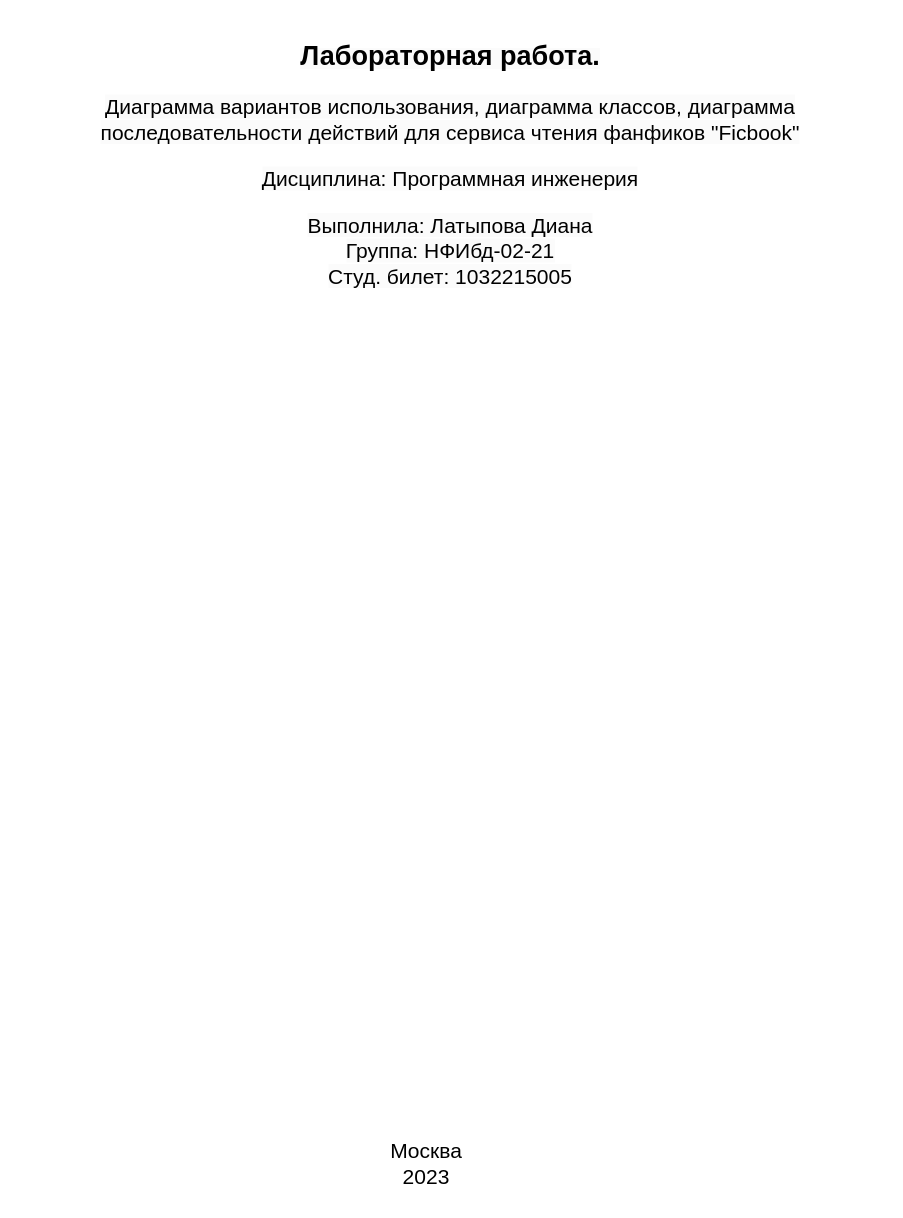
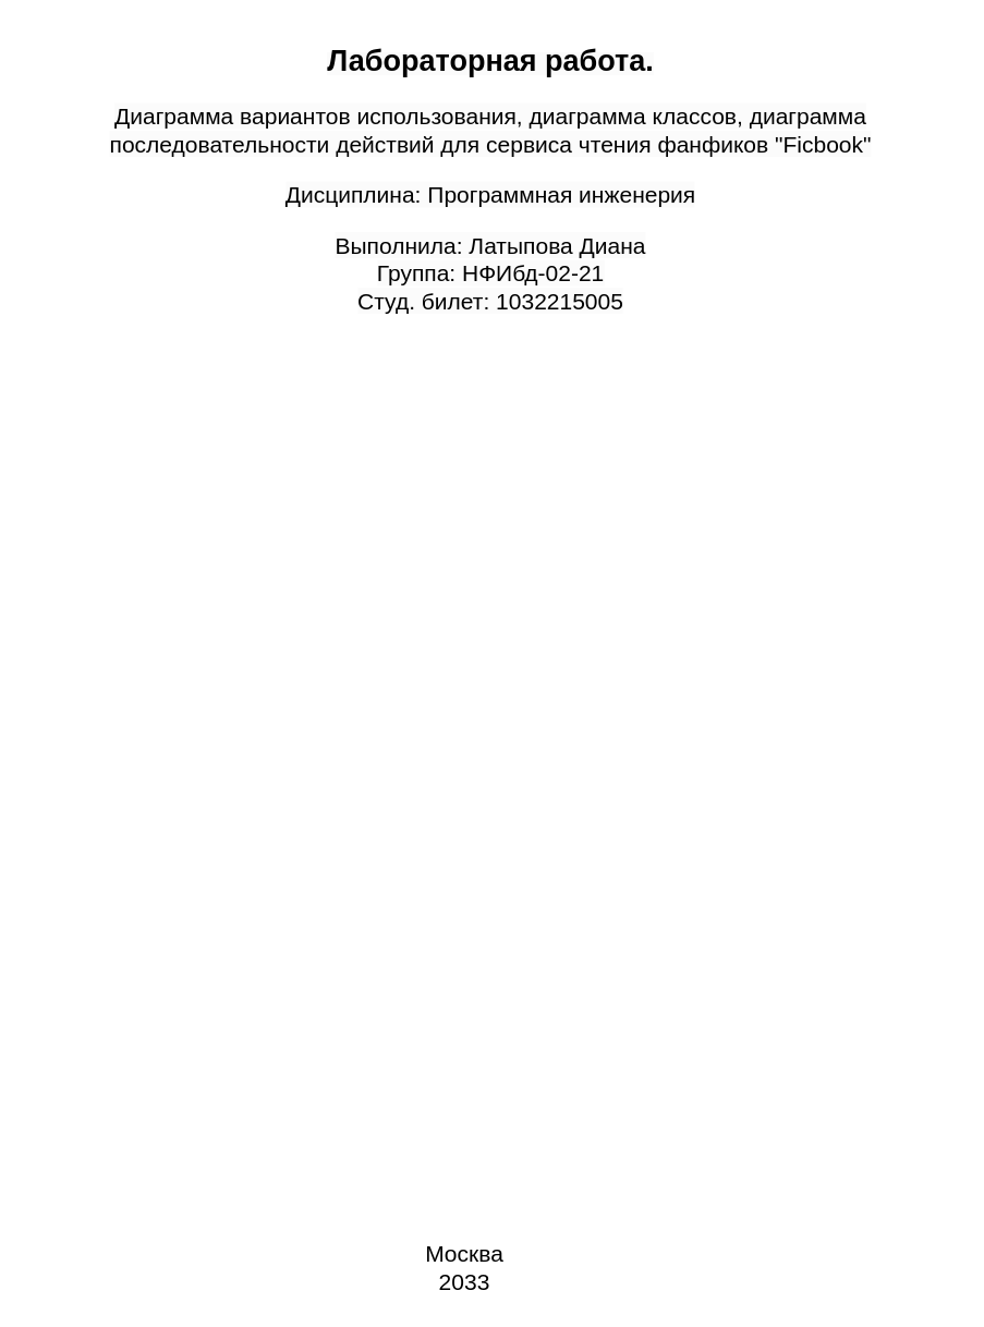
  <mxCell id="0" />
  <mxCell id="1" parent="0" />
  <mxCell id="2" value="&lt;b style=&quot;border-color: var(--border-color); color: rgb(0, 0, 0); font-family: Helvetica; font-size: 12px; font-style: normal; font-variant-ligatures: normal; font-variant-caps: normal; letter-spacing: normal; orphans: 2; text-indent: 0px; text-transform: none; widows: 2; word-spacing: 0px; -webkit-text-stroke-width: 0px; background-color: rgb(251, 251, 251); text-decoration-thickness: initial; text-decoration-style: initial; text-decoration-color: initial;&quot;&gt;&lt;font style=&quot;border-color: var(--border-color); font-size: 18px;&quot;&gt;Лабораторная работа.&lt;/font&gt;&lt;/b&gt;&lt;br style=&quot;border-color: var(--border-color); color: rgb(0, 0, 0); font-family: Helvetica; font-size: 12px; font-style: normal; font-variant-ligatures: normal; font-variant-caps: normal; font-weight: 400; letter-spacing: normal; orphans: 2; text-indent: 0px; text-transform: none; widows: 2; word-spacing: 0px; -webkit-text-stroke-width: 0px; background-color: rgb(251, 251, 251); text-decoration-thickness: initial; text-decoration-style: initial; text-decoration-color: initial;&quot;&gt;&lt;br style=&quot;border-color: var(--border-color); color: rgb(0, 0, 0); font-family: Helvetica; font-size: 12px; font-style: normal; font-variant-ligatures: normal; font-variant-caps: normal; font-weight: 400; letter-spacing: normal; orphans: 2; text-indent: 0px; text-transform: none; widows: 2; word-spacing: 0px; -webkit-text-stroke-width: 0px; background-color: rgb(251, 251, 251); text-decoration-thickness: initial; text-decoration-style: initial; text-decoration-color: initial;&quot;&gt;&lt;span style=&quot;border-color: var(--border-color); color: rgb(0, 0, 0); font-family: Helvetica; font-style: normal; font-variant-ligatures: normal; font-variant-caps: normal; font-weight: 400; letter-spacing: normal; orphans: 2; text-indent: 0px; text-transform: none; widows: 2; word-spacing: 0px; -webkit-text-stroke-width: 0px; background-color: rgb(251, 251, 251); text-decoration-thickness: initial; text-decoration-style: initial; text-decoration-color: initial; font-size: 14px;&quot;&gt;Диаграмма вариантов использования, диаграмма классов, диаграмма последовательности действий для сервиса чтения фанфиков &quot;Ficbook&quot;&lt;br&gt;&lt;/span&gt;&lt;br style=&quot;border-color: var(--border-color); color: rgb(0, 0, 0); font-family: Helvetica; font-size: 12px; font-style: normal; font-variant-ligatures: normal; font-variant-caps: normal; font-weight: 400; letter-spacing: normal; orphans: 2; text-indent: 0px; text-transform: none; widows: 2; word-spacing: 0px; -webkit-text-stroke-width: 0px; background-color: rgb(251, 251, 251); text-decoration-thickness: initial; text-decoration-style: initial; text-decoration-color: initial;&quot;&gt;&lt;span style=&quot;border-color: var(--border-color); color: rgb(0, 0, 0); font-family: Helvetica; font-style: normal; font-variant-ligatures: normal; font-variant-caps: normal; font-weight: 400; letter-spacing: normal; orphans: 2; text-indent: 0px; text-transform: none; widows: 2; word-spacing: 0px; -webkit-text-stroke-width: 0px; background-color: rgb(251, 251, 251); text-decoration-thickness: initial; text-decoration-style: initial; text-decoration-color: initial; font-size: 14px;&quot;&gt;Дисциплина: Программная инженерия&lt;/span&gt;&lt;br style=&quot;border-color: var(--border-color); color: rgb(0, 0, 0); font-family: Helvetica; font-size: 12px; font-style: normal; font-variant-ligatures: normal; font-variant-caps: normal; font-weight: 400; letter-spacing: normal; orphans: 2; text-indent: 0px; text-transform: none; widows: 2; word-spacing: 0px; -webkit-text-stroke-width: 0px; background-color: rgb(251, 251, 251); text-decoration-thickness: initial; text-decoration-style: initial; text-decoration-color: initial;&quot;&gt;&lt;br style=&quot;border-color: var(--border-color); color: rgb(0, 0, 0); font-family: Helvetica; font-size: 12px; font-style: normal; font-variant-ligatures: normal; font-variant-caps: normal; font-weight: 400; letter-spacing: normal; orphans: 2; text-indent: 0px; text-transform: none; widows: 2; word-spacing: 0px; -webkit-text-stroke-width: 0px; background-color: rgb(251, 251, 251); text-decoration-thickness: initial; text-decoration-style: initial; text-decoration-color: initial;&quot;&gt;&lt;span style=&quot;border-color: var(--border-color); color: rgb(0, 0, 0); font-family: Helvetica; font-style: normal; font-variant-ligatures: normal; font-variant-caps: normal; font-weight: 400; letter-spacing: normal; orphans: 2; text-indent: 0px; text-transform: none; widows: 2; word-spacing: 0px; -webkit-text-stroke-width: 0px; background-color: rgb(251, 251, 251); text-decoration-thickness: initial; text-decoration-style: initial; text-decoration-color: initial; font-size: 14px;&quot;&gt;Выполнила: Латыпова Диана&lt;/span&gt;&lt;br style=&quot;border-color: var(--border-color); color: rgb(0, 0, 0); font-family: Helvetica; font-size: 12px; font-style: normal; font-variant-ligatures: normal; font-variant-caps: normal; font-weight: 400; letter-spacing: normal; orphans: 2; text-indent: 0px; text-transform: none; widows: 2; word-spacing: 0px; -webkit-text-stroke-width: 0px; background-color: rgb(251, 251, 251); text-decoration-thickness: initial; text-decoration-style: initial; text-decoration-color: initial;&quot;&gt;&lt;span style=&quot;border-color: var(--border-color); color: rgb(0, 0, 0); font-family: Helvetica; font-style: normal; font-variant-ligatures: normal; font-variant-caps: normal; font-weight: 400; letter-spacing: normal; orphans: 2; text-indent: 0px; text-transform: none; widows: 2; word-spacing: 0px; -webkit-text-stroke-width: 0px; background-color: rgb(251, 251, 251); text-decoration-thickness: initial; text-decoration-style: initial; text-decoration-color: initial; font-size: 14px;&quot;&gt;Группа: НФИбд-02-21&lt;br&gt;Студ. билет: 1032215005&lt;br&gt;&lt;/span&gt;" style="text;whiteSpace=wrap;html=1;align=center;" vertex="1" parent="1"><mxGeometry x="20" y="20" width="560" height="170" as="geometry" /></mxCell>
- <mxCell id="3" value="&lt;font style=&quot;font-size: 14px;&quot;&gt;Москва&lt;br&gt;2023&lt;/font&gt;" style="text;html=1;strokeColor=none;fillColor=none;align=center;verticalAlign=middle;whiteSpace=wrap;rounded=0;" vertex="1" parent="1"><mxGeometry x="254" y="760" width="60" height="30" as="geometry" /></mxCell>
+ <mxCell id="3" value="&lt;font style=&quot;font-size: 14px;&quot;&gt;Москва&lt;br&gt;2033&lt;/font&gt;" style="text;html=1;strokeColor=none;fillColor=none;align=center;verticalAlign=middle;whiteSpace=wrap;rounded=0;" vertex="1" parent="1"><mxGeometry x="254" y="760" width="60" height="30" as="geometry" /></mxCell>
